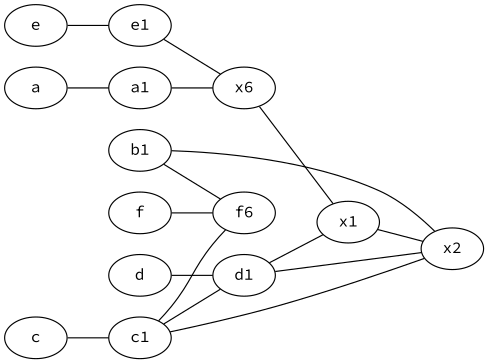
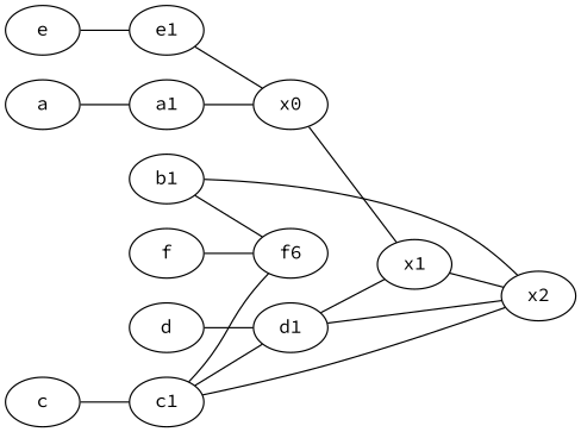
  graph {
    fontname="Source Code Pro"
    rankdir=LR
    node [fontname="Source Code Pro" labelfontsize=50]
    edge [fontname="Source Code Pro"]
    c1
    d1
    x2
    n4 [label=f6]
    x1
-   x0 [label=x6]
+   x0
    c
    d
    e
    e1
    b1
    f
    a1
    a
    c1 -- d1
    c1 -- x2
    c1 -- n4
    d1 -- x2
    d1 -- x1
    x1 -- x2
    x0 -- x1
    c -- c1
    d -- d1
    e -- e1
    e1 -- x0
    b1 -- x2
    b1 -- n4
    f -- n4
    a1 -- x0
    a -- a1
  }
